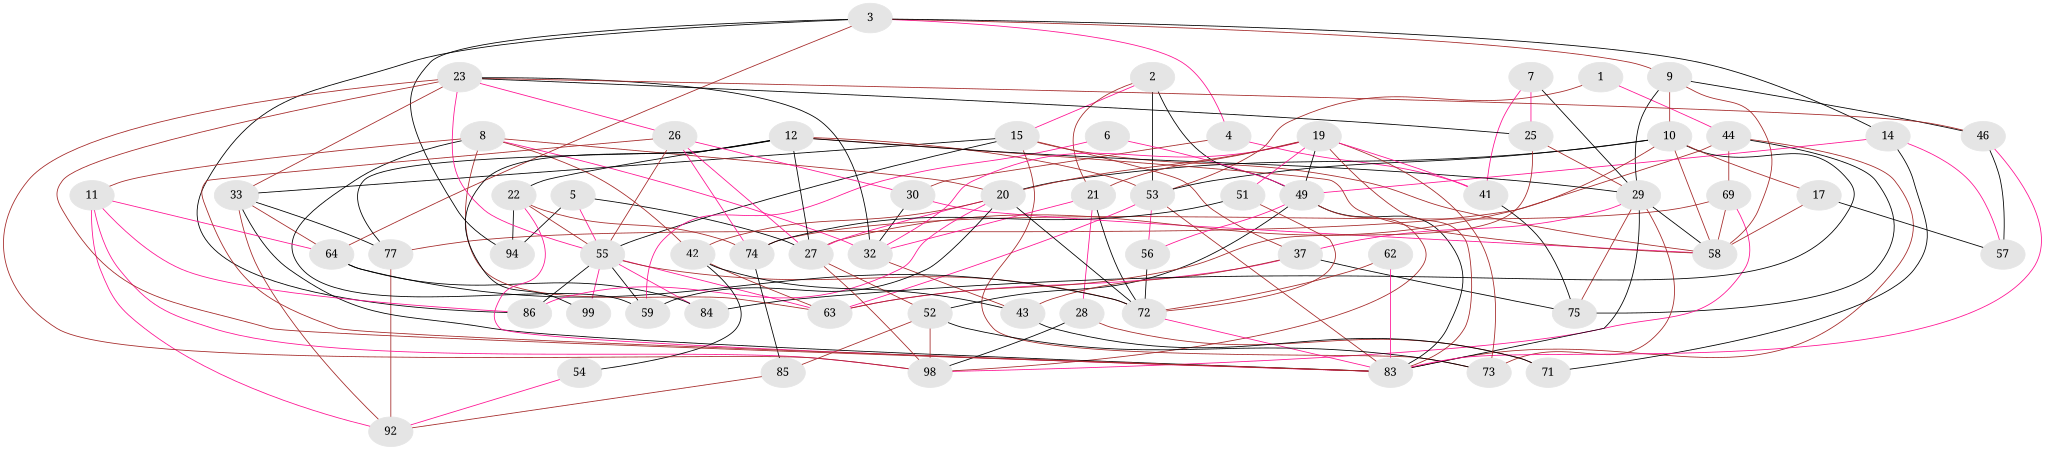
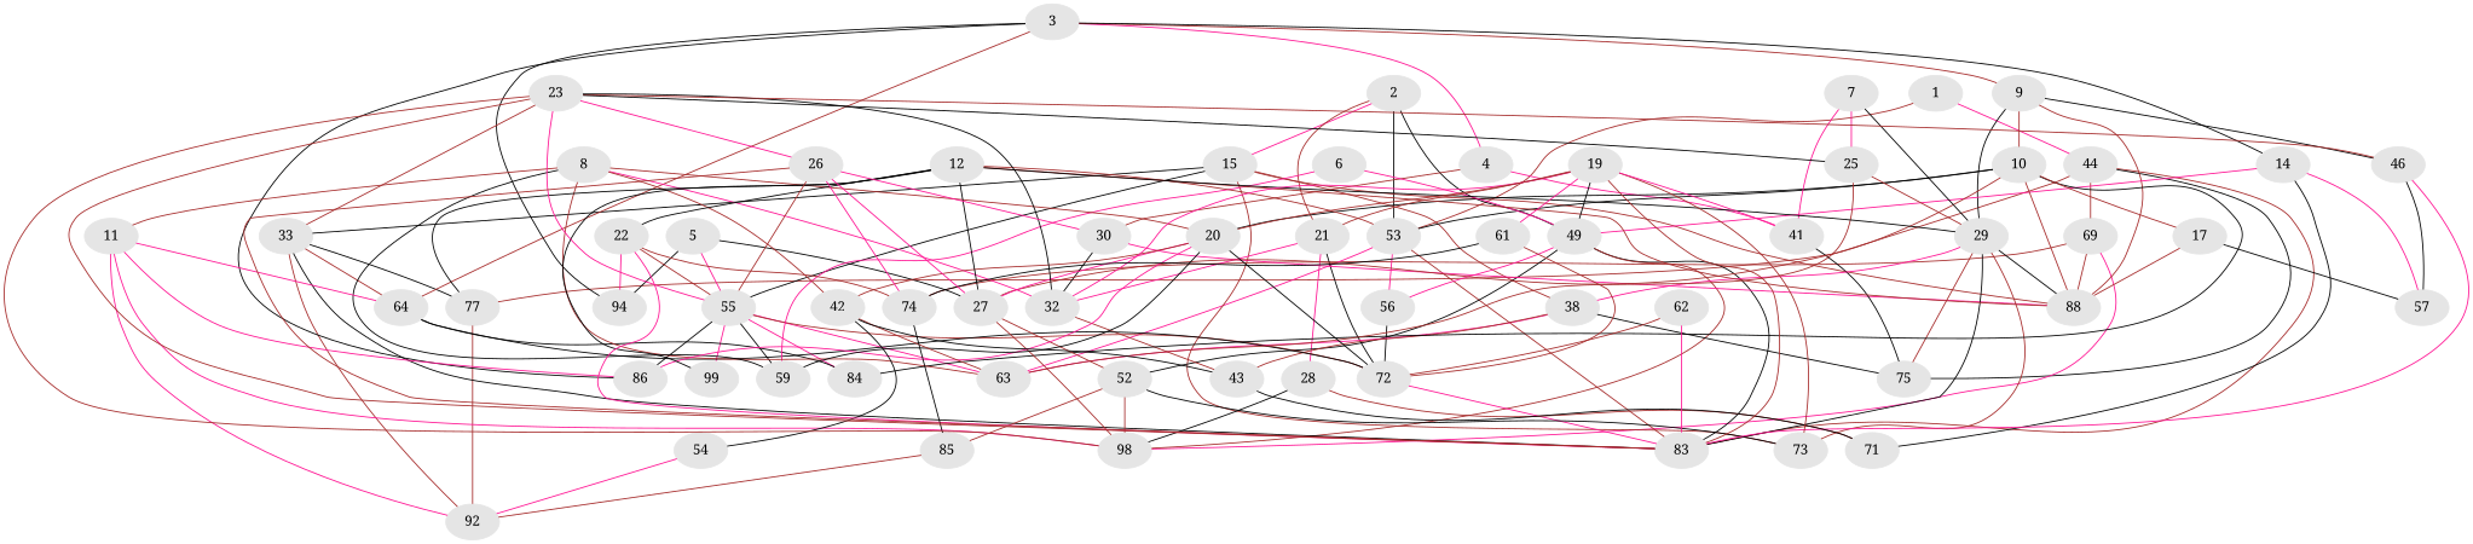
  graph {
    fontname="Noto Serif"
    node [color=gray90 fontname="Noto Serif" style=filled]
    edge [color=brown fontname="Noto Serif"]
    44 [super="+93"]
    77
    83 [super="+90"]
    75
    69
    1
    n7 [label=53 super="+53"]
    63 [super="+96"]
    56
    2 [super="+35"]
    15 [super="+97"]
    21 [super="+58"]
    49 [super="+78"]
    55 [super="+79"]
    73 [super="+91"]
-   88 [super="+89" label=58]
+   88 [super="+89"]
    33 [super="+45"]
-   37 [super="+38"]
+   37 [super="+38" label=38]
    32
    72 [super="+101"]
    28 [super="+82"]
    98
    52 [super="+81"]
    3 [super="+31"]
    4
    9 [super="+60"]
    14 [super="+18"]
    64
    86
    94
    30 [super="+39"]
    41 [super="+87"]
    29 [super="+50"]
    10 [super="+24"]
    46 [super="+65"]
    57
    71
    84
    5 [super="+16"]
    27 [super="+100"]
    59
    99
    6
    25 [super="+48"]
    7
    8 [super="+68"]
    11 [super="+67"]
    20 [super="+34"]
    42
    92 [super="+95"]
    43 [super="+70"]
    54
    17
    12 [super="+47"]
    22 [super="+40"]
    74 [super="+76"]
    19 [super="+80"]
-   61 [label=51]
+   61
    85
    23 [super="+36"]
    26 [super="+66"]
    62
    44 -- 77
    44 -- 83 [weight=2]
    44 -- 75 [color=black]
    44 -- 69
    77 -- 92
    69 -- 88
    69 -- 98 [color=deeppink]
    69 -- 74
    1 -- 44 [color=deeppink]
    1 -- n7
    n7 -- 83
    n7 -- 63 [color=deeppink]
    n7 -- 56 [color=deeppink]
    56 -- 72 [color=black]
    2 -- n7 [color=black weight=2]
    2 -- 15 [color=deeppink]
    2 -- 21
    2 -- 49 [color=black]
    15 -- 55 [color=black]
    15 -- 73
    15 -- 88
    15 -- 33 [color=black]
    15 -- 37
    21 -- 32 [color=deeppink]
    21 -- 72 [color=black]
    21 -- 28 [color=deeppink]
    49 -- 83 [color=black]
    49 -- 56 [color=deeppink]
    49 -- 98
    49 -- 52 [color=black]
    55 -- 63 [color=deeppink]
    55 -- 72
    55 -- 86 [color=black]
    55 -- 84 [color=deeppink]
    55 -- 59 [color=black]
    55 -- 99 [color=deeppink]
    33 -- 77 [color=black]
    33 -- 83 [color=black]
    33 -- 64
    33 -- 92
    37 -- 75 [color=black]
    37 -- 63 [color=deeppink]
    37 -- 43
    32 -- 43 [weight=2]
    72 -- 83 [color=deeppink]
    28 -- 98 [color=black]
    28 -- 71
    52 -- 73 [color=black]
    52 -- 98
    52 -- 85
    3 -- 4 [color=deeppink]
    3 -- 9
    3 -- 14 [color=black]
    3 -- 64
    3 -- 86 [color=black]
    3 -- 94 [color=black]
    4 -- 30
    4 -- 41 [color=deeppink]
    9 -- 88
    9 -- 29 [color=black]
    9 -- 10
    9 -- 46 [color=black]
    14 -- 49 [color=deeppink]
    14 -- 57 [color=deeppink]
    14 -- 71 [color=black]
    64 -- 72 [color=black]
    64 -- 84 [color=black]
    30 -- 88 [color=deeppink]
    30 -- 32 [color=black]
    41 -- 75 [color=black]
    29 -- 83 [color=black]
    29 -- 75
    29 -- 73
    29 -- 88 [color=black]
    29 -- 37 [color=deeppink]
    10 -- n7 [color=black]
    10 -- 88
    10 -- 84 [color=black]
    10 -- 27
    10 -- 20 [color=black]
    10 -- 17
    46 -- 83 [color=deeppink]
    46 -- 57 [color=black]
    5 -- 55 [color=deeppink]
    5 -- 94 [color=black]
    5 -- 27 [color=black]
    27 -- 98
    27 -- 52
    6 -- 49 [color=deeppink]
    6 -- 59 [color=deeppink]
    25 -- 63
    25 -- 29
    7 -- 41 [color=deeppink]
    7 -- 29 [color=black]
    7 -- 25 [color=deeppink]
    8 -- 63
    8 -- 32 [color=deeppink]
    8 -- 59 [color=black]
    8 -- 11
    8 -- 20
    8 -- 42
    11 -- 98 [color=deeppink]
    11 -- 64 [color=deeppink]
    11 -- 86 [color=deeppink]
    11 -- 92 [color=deeppink]
    20 -- 72 [color=black]
    20 -- 86 [color=deeppink]
    20 -- 27 [color=deeppink]
    20 -- 59 [color=black]
    20 -- 42
    42 -- 63
    42 -- 43 [color=black]
    42 -- 54 [color=black]
    43 -- 71 [color=black]
    54 -- 92 [color=deeppink]
    17 -- 88
    17 -- 57 [color=black]
    12 -- 77 [color=black]
    12 -- n7
    12 -- 88
    12 -- 29 [color=black]
    12 -- 27 [color=black]
    12 -- 99 [color=black]
    12 -- 22 [color=black]
    22 -- 83 [color=deeppink]
    22 -- 55
-   22 -- 94 [color=black]
+   22 -- 94 [color=deeppink]
    22 -- 74
    74 -- 85 [color=black]
    19 -- 83
    19 -- 21
    19 -- 49 [color=black]
    19 -- 73 [weight=2]
    19 -- 32 [color=deeppink]
    19 -- 41 [color=deeppink]
    19 -- 20
    19 -- 61 [color=deeppink]
    61 -- 72
    61 -- 74 [color=black]
    85 -- 92
    23 -- 83
    23 -- 55 [color=deeppink]
    23 -- 33
    23 -- 32 [color=black]
    23 -- 98
    23 -- 46
    23 -- 25 [color=black]
    23 -- 26 [color=deeppink]
    26 -- 83
    26 -- 55
    26 -- 30 [color=deeppink]
    26 -- 27 [color=deeppink]
    26 -- 74 [color=deeppink]
    62 -- 83 [color=deeppink]
    62 -- 72
  }
